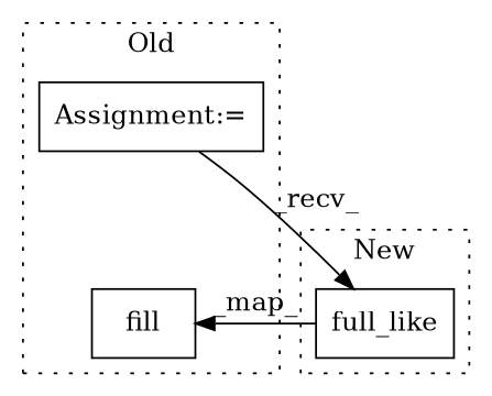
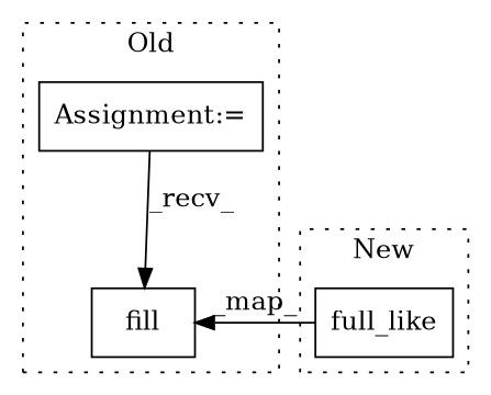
  digraph {
    node [a=32 shape=box]
    n1 [l="5,1" label=fill s="9994,10009"]
    n2 [a=7 l=1 label="Assignment:=" s=9960]
    n3 [l="10,1" label=full_like s="9949,9973"]
    subgraph cluster_1 {
      label=Old
      style=dotted
      n1
      n2
    }
    subgraph cluster_2 {
      label=New
      style=dotted
      n3
    }
-   n2 -> n3 [label=_recv_]
+   n2 -> n1 [label=_recv_]
    n3 -> n1 [label=_map_]
  }
